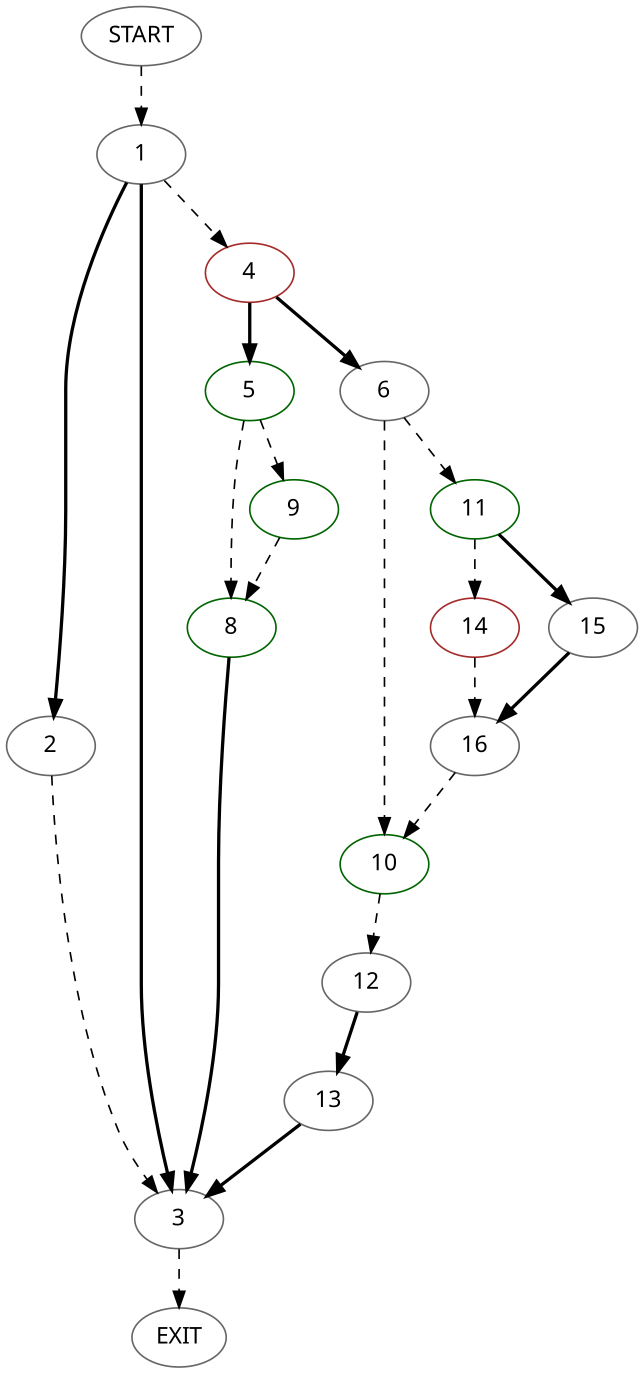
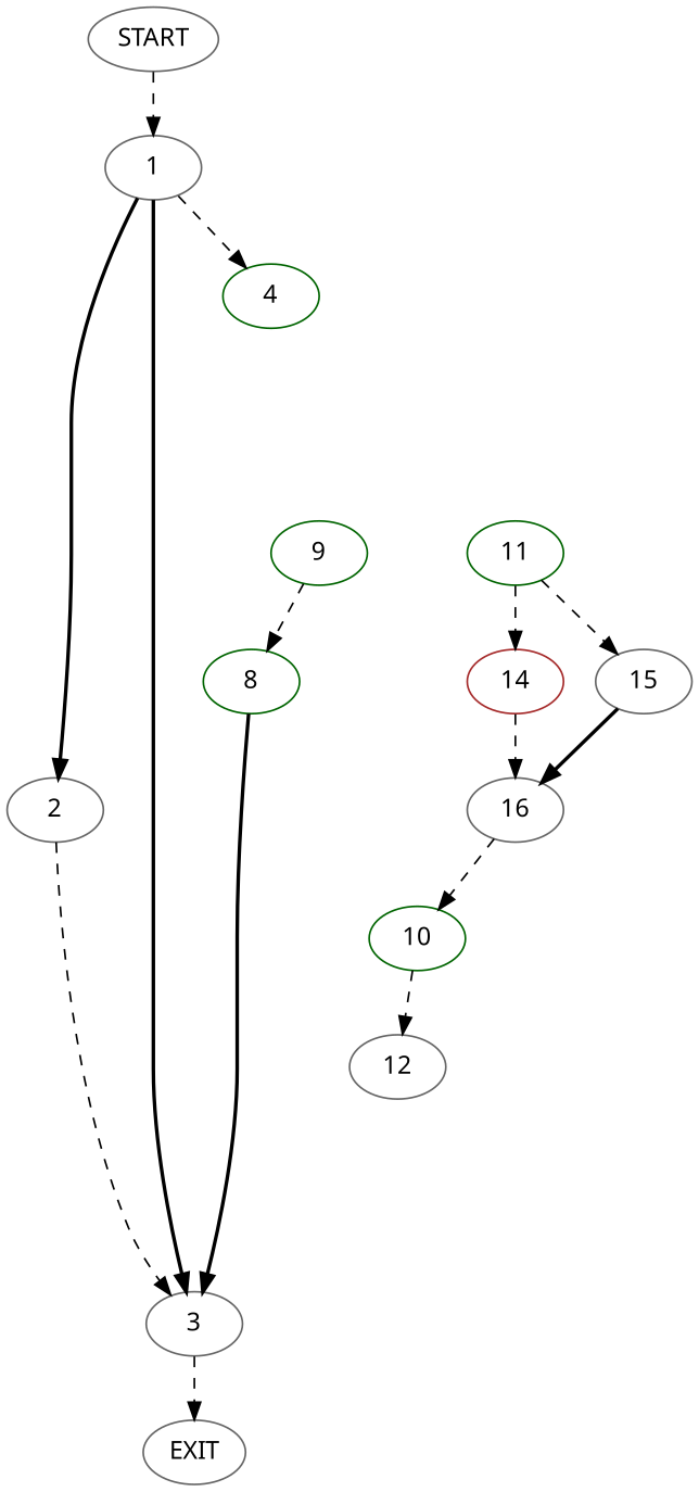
  digraph {
    fontname="Noto Sans"
    node [color=gray40 fontname="Noto Sans"]
    edge [fontname="Noto Sans" style=dashed]
    n1 [label=START]
    1
    2
    3
-   4 [color=brown]
+   4 [color=darkgreen]
    n6 [label=EXIT]
-   5 [color=darkgreen]
-   6
    8 [color=darkgreen]
    9 [color=darkgreen]
    10 [color=darkgreen]
    11 [color=darkgreen]
    12
    14 [color=brown]
    15
-   13
    16
    n1 -> 1
    1 -> 2 [style=bold]
    1 -> 3 [style=bold]
    1 -> 4
    2 -> 3
    3 -> n6
-   4 -> 5 [style=bold]
-   4 -> 6 [style=bold]
-   5 -> 8
-   5 -> 9
-   6 -> 10
-   6 -> 11
    8 -> 3 [style=bold]
    9 -> 8
    10 -> 12
    11 -> 14
-   11 -> 15 [style=bold]
-   12 -> 13 [style=bold]
+   11 -> 15
    14 -> 16
    15 -> 16 [style=bold]
-   13 -> 3 [style=bold]
    16 -> 10
  }
